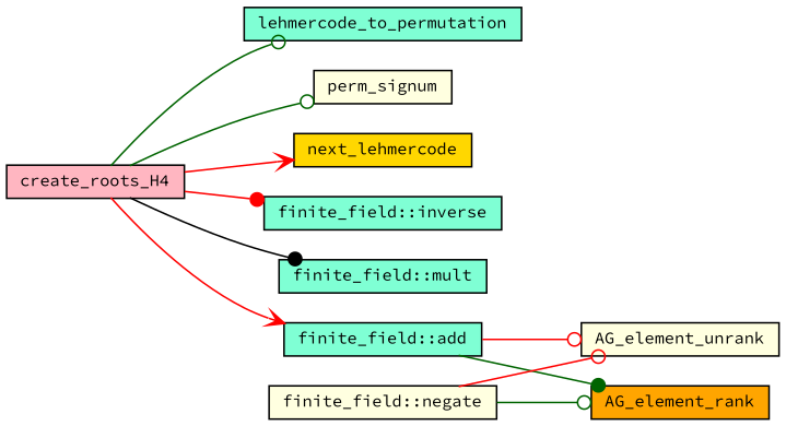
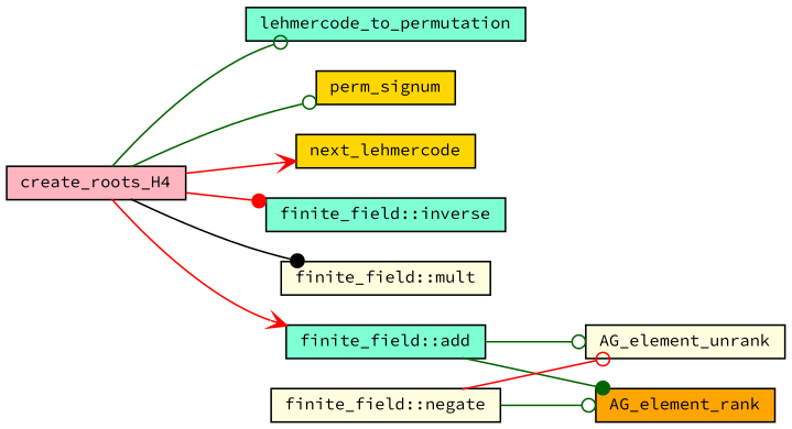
  digraph {
    fontname="Source Code Pro"
    rankdir=LR
    node [color=black fillcolor=aquamarine fontname="Source Code Pro" fontsize=10 shape=record style=filled]
    edge [arrowhead=odot color=red fontname="Source Code Pro" fontsize=10 labelfontname=Helvetica labelfontsize=10 style=solid]
    n1 [fillcolor=lightpink fontcolor=black height=0.2 label=create_roots_H4 width=0.4]
    n2 [height=0.2 label="finite_field::inverse" width=0.4]
-   n3 [height=0.2 label="finite_field::mult" width=0.4]
+   n3 [fillcolor=lightyellow height=0.2 label="finite_field::mult" width=0.4]
    n4 [height=0.2 label="finite_field::add" width=0.4]
    n5 [height=0.2 label=lehmercode_to_permutation width=0.4]
-   n6 [fillcolor=lightyellow height=0.2 label=perm_signum width=0.4]
+   n6 [fillcolor=gold height=0.2 label=perm_signum width=0.4]
    n7 [fillcolor=gold height=0.2 label=next_lehmercode width=0.4]
    n8 [fillcolor=lightyellow height=0.2 label="finite_field::negate" width=0.4]
    n9 [fillcolor=lightyellow height=0.2 label=AG_element_unrank width=0.4]
    n10 [fillcolor=orange height=0.2 label=AG_element_rank width=0.4]
    n1 -> n2 [arrowhead=dot]
    n1 -> n3 [arrowhead=dot color=black]
    n1 -> n4 [arrowhead=vee]
    n1 -> n5 [color=darkgreen]
    n1 -> n6 [color=darkgreen]
    n1 -> n7 [arrowhead=vee]
-   n4 -> n9
+   n4 -> n9 [color=darkgreen]
    n4 -> n10 [arrowhead=dot color=darkgreen]
    n8 -> n9
    n8 -> n10 [color=darkgreen]
  }
